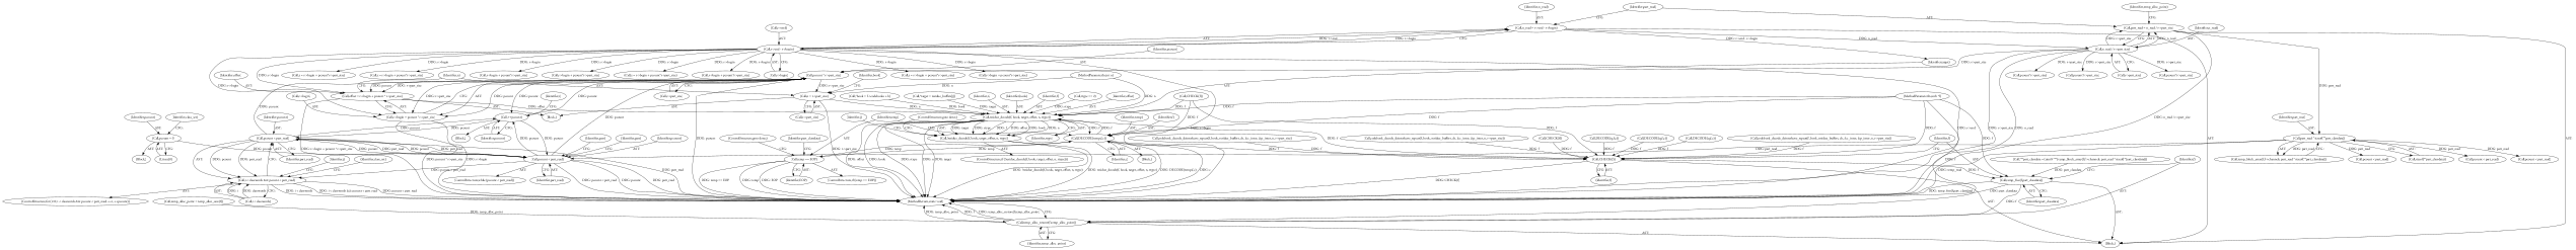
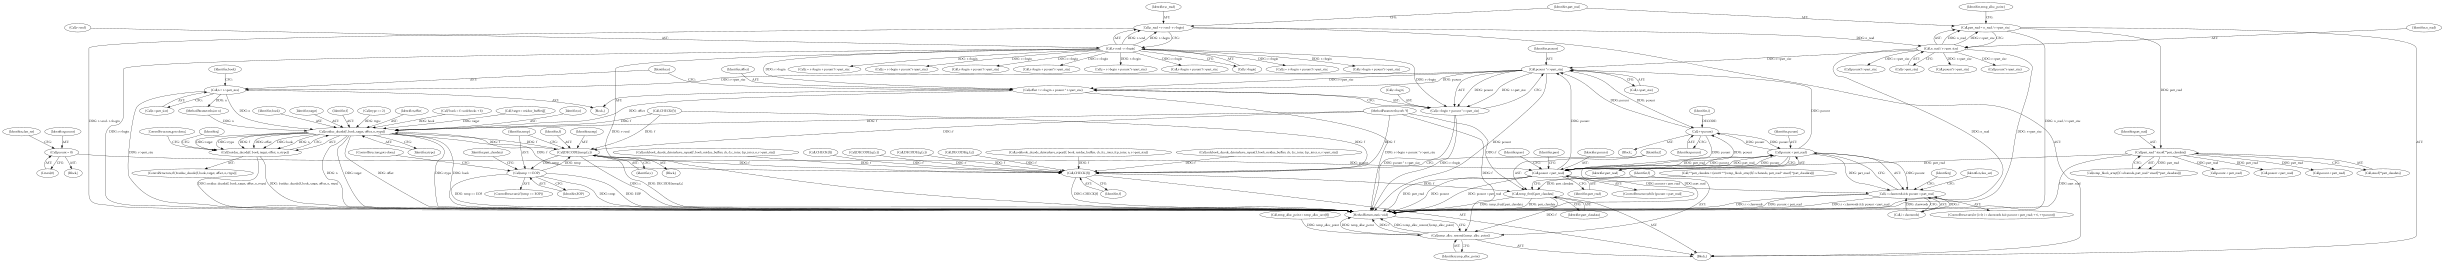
  digraph {
    fontname="EB Garamond"
    node [fontname="EB Garamond"]
    edge [fontname="EB Garamond"]
    n1 [label="(Call,pcount * r->part_size)"]
    n2 [label="(Call,++pcount)"]
    n3 [label="(Call,offset = r->begin + pcount * r->part_size)"]
    n4 [label="(Call,r->begin + pcount * r->part_size)"]
    n5 [label="(Call,n = r->part_size)"]
    n6 [label="(Call,r->part_size)"]
    n7 [label="(MethodReturn,static void)"]
    n8 [label="(Call,pcount < part_read)"]
    n9 [label="(Call,pcount < part_read)"]
    n10 [label="(Block,)"]
    n11 [label="(Identifier,pcount)"]
    n12 [label="(Call,residue_decode(f, book, target, offset, n, rtype))"]
    n13 [label="(Block,)"]
    n14 [label="(Call,r->part_size)"]
    n15 [label="(Call,temp_alloc_restore(f,temp_alloc_point))"]
    n16 [label="(Call,i < classwords && pcount < part_read)"]
    n17 [label="(Identifier,part_read)"]
    n18 [label="(ControlStructure,while (pcount < part_read))"]
    n19 [label="(Identifier,part_read)"]
    n20 [label="(Call,i < classwords)"]
    n21 [label="(ControlStructure,for (i=0; i < classwords && pcount < part_read; ++i, ++pcount))"]
    n22 [label="(Call,pcount = 0)"]
    n23 [label="(Literal,0)"]
    n24 [label="(Block,)"]
    n25 [label="(Call,part_read * sizeof(**part_classdata))"]
    n26 [label="(Call,temp_block_array(f,f->channels, part_read * sizeof(**part_classdata)))"]
    n27 [label="(Call,pcount < part_read)"]
    n28 [label="(Call,sizeof(**part_classdata))"]
    n29 [label="(Call,pcount < part_read)"]
    n30 [label="(Call,pcount < part_read)"]
    n31 [label="(Call,part_read = n_read / r->part_size)"]
    n32 [label="(Call,n_read / r->part_size)"]
    n33 [label="(Block,)"]
    n34 [label="(Call,pcount*r->part_size)"]
    n35 [label="(Call,pcount*r->part_size)"]
    n36 [label="(Call,r->part_size)"]
    n37 [label="(Call,pcount*r->part_size)"]
    n38 [label="(Call,n_read = r->end - r->begin)"]
    n39 [label="(Call,r->end - r->begin)"]
    n40 [label="(Call,z = r->begin + pcount*r->part_size)"]
    n41 [label="(Call,z = r->begin + pcount*r->part_size)"]
    n42 [label="(Call,r->begin + pcount*r->part_size)"]
    n43 [label="(Call,r->begin + pcount*r->part_size)"]
    n44 [label="(Call,z = r->begin + pcount*r->part_size)"]
    n45 [label="(Call,r->begin + pcount*r->part_size)"]
    n46 [label="(Call,r->begin)"]
    n47 [label="(Call,z = r->begin + pcount*r->part_size)"]
    n48 [label="(Call,r->begin + pcount*r->part_size)"]
    n49 [label="(Call,DECODE(temp,f,c))"]
    n50 [label="(Call,CHECK(f))"]
    n51 [label="(Call,!residue_decode(f, book, target, offset, n, rtype))"]
    n52 [label="(Identifier,rtype)"]
    n53 [label="(Call,temp == EOP)"]
    n54 [label="(Identifier,c)"]
    n55 [label="(Block,)"]
    n56 [label="(Call,temp_free(f,part_classdata))"]
    n57 [label="(Identifier,f)"]
    n58 [label="(ControlStructure,if (!residue_decode(f, book, target, offset, n, rtype)))"]
    n59 [label="(ControlStructure,if (temp == EOP))"]
    n60 [label="(Identifier,EOP)"]
    n61 [label="(Identifier,part_classdata)"]
    n62 [label="(Identifier,temp_alloc_point)"]
    n63 [label="(Identifier,j)"]
    n64 [label="(Identifier,class_set)"]
    n65 [label="(Identifier,part_read)"]
    n66 [label="(Call,CHECK(f))"]
    n67 [label="(Identifier,pcount)"]
    n68 [label="(Call,r->end)"]
    n69 [label="(Identifier,pcount)"]
    n70 [label="(Identifier,n)"]
    n71 [label="(Identifier,book)"]
    n72 [label="(Identifier,n_read)"]
    n73 [label="(Call,codebook_decode_deinterleave_repeat(f, book, residue_buffers, ch, &c_inter, &p_inter, n, r->part_size))"]
    n74 [label="(Identifier,pass)"]
    n75 [label="(Identifier,j)"]
    n76 [label="(ControlStructure,goto done;)"]
    n77 [label="(Identifier,book)"]
    n78 [label="(MethodParameterIn,int n)"]
    n79 [label="(MethodParameterIn,vorb *f)"]
    n80 [label="(Call,r->begin)"]
    n81 [label="(Identifier,pcount)"]
    n82 [label="(Identifier,target)"]
    n83 [label="(Identifier,f)"]
    n84 [label="(Identifier,offset)"]
    n85 [label="(Identifier,i)"]
    n86 [label="(Call,rtype == 2)"]
    n87 [label="(Call,CHECK(f))"]
    n88 [label="(Call,DECODE(q,f,c))"]
    n89 [label="(Call,DECODE(q,f,c))"]
    n90 [label="(Call,DECODE(q,f,c))"]
    n91 [label="(Identifier,offset)"]
    n92 [label="(Call,***part_classdata = (uint8 ***) temp_block_array(f,f->channels, part_read * sizeof(**part_classdata)))"]
    n93 [label="(Identifier,pcount)"]
    n94 [label="(Identifier,class_set)"]
    n95 [label="(Identifier,pass)"]
    n96 [label="(Identifier,f)"]
    n97 [label="(Call,*book = f->codebooks + b)"]
    n98 [label="(Identifier,n)"]
    n99 [label="(Call,temp_alloc_point = temp_alloc_save(f))"]
    n100 [label="(Identifier,n_read)"]
    n101 [label="(Call,codebook_decode_deinterleave_repeat(f, book, residue_buffers, ch, &c_inter, &p_inter, n, r->part_size))"]
    n102 [label="(Call,codebook_decode_deinterleave_repeat(f, book, residue_buffers, ch, &c_inter, &p_inter, n, r->part_size))"]
    n103 [label="(Identifier,temp_alloc_point)"]
    n104 [label="(Identifier,temp)"]
    n105 [label="(ControlStructure,goto done;)"]
    n106 [label="(Identifier,temp)"]
    n107 [label="(Identifier,part_read)"]
    n108 [label="(Identifier,part_classdata)"]
    n109 [label="(Identifier,f)"]
    n110 [label="(Identifier,f)"]
    n111 [label="(Call,*target = residue_buffers[j])"]
    n1 -> n2 [label="DDG: pcount"]
    n1 -> n3 [label="DDG: pcount"]
    n1 -> n3 [label="DDG: r->part_size"]
    n1 -> n4 [label="AST: "]
    n1 -> n4 [label="DDG: pcount"]
    n1 -> n4 [label="DDG: r->part_size"]
    n1 -> n5 [label="DDG: r->part_size"]
    n1 -> n6 [label="CFG: "]
    n1 -> n7 [label="DDG: pcount"]
    n2 -> n1 [label="DDG: pcount"]
    n2 -> n8 [label="DDG: pcount"]
    n2 -> n9 [label="DDG: pcount"]
    n2 -> n10 [label="AST: "]
    n2 -> n11 [label="CFG: "]
    n3 -> n4 [label="CFG: "]
    n3 -> n7 [label="DDG: r->begin + pcount * r->part_size"]
    n3 -> n12 [label="DDG: offset"]
    n3 -> n13 [label="AST: "]
    n4 -> n1 [label="CFG: "]
    n4 -> n3 [label="AST: "]
    n4 -> n7 [label="DDG: r->begin"]
    n4 -> n7 [label="DDG: pcount * r->part_size"]
    n5 -> n7 [label="DDG: r->part_size"]
    n5 -> n12 [label="DDG: n"]
    n5 -> n13 [label="AST: "]
    n5 -> n14 [label="CFG: "]
    n6 -> n1 [label="AST: "]
    n7 -> n15 [label="CFG: "]
    n8 -> n1 [label="DDG: pcount"]
    n8 -> n2 [label="DDG: pcount"]
    n8 -> n7 [label="DDG: part_read"]
    n8 -> n9 [label="DDG: pcount"]
    n8 -> n9 [label="DDG: part_read"]
    n8 -> n16 [label="AST: "]
    n8 -> n16 [label="DDG: pcount"]
    n8 -> n16 [label="DDG: part_read"]
    n8 -> n17 [label="CFG: "]
    n9 -> n1 [label="DDG: pcount"]
    n9 -> n2 [label="DDG: pcount"]
    n9 -> n7 [label="DDG: pcount < part_read"]
    n9 -> n7 [label="DDG: part_read"]
    n9 -> n7 [label="DDG: pcount"]
    n9 -> n8 [label="DDG: pcount"]
    n9 -> n8 [label="DDG: part_read"]
    n9 -> n16 [label="DDG: pcount < part_read"]
    n9 -> n18 [label="AST: "]
    n9 -> n19 [label="CFG: "]
    n11 -> n2 [label="AST: "]
    n12 -> n7 [label="DDG: n"]
    n12 -> n7 [label="DDG: target"]
    n12 -> n7 [label="DDG: offset"]
    n12 -> n7 [label="DDG: rtype"]
    n12 -> n7 [label="DDG: book"]
    n12 -> n49 [label="DDG: f"]
    n12 -> n50 [label="DDG: f"]
    n12 -> n51 [label="AST: "]
    n12 -> n51 [label="DDG: target"]
    n12 -> n51 [label="DDG: rtype"]
    n12 -> n51 [label="DDG: f"]
    n12 -> n51 [label="DDG: offset"]
    n12 -> n51 [label="DDG: book"]
    n12 -> n51 [label="DDG: n"]
    n12 -> n52 [label="CFG: "]
    n14 -> n5 [label="AST: "]
    n15 -> n7 [label="DDG: temp_alloc_point"]
    n15 -> n7 [label="DDG: f"]
    n15 -> n7 [label="DDG: temp_alloc_restore(f,temp_alloc_point)"]
    n15 -> n33 [label="AST: "]
    n15 -> n62 [label="CFG: "]
    n16 -> n7 [label="DDG: i < classwords && pcount < part_read"]
    n16 -> n7 [label="DDG: i < classwords"]
    n16 -> n7 [label="DDG: pcount < part_read"]
    n16 -> n8 [label="CFG: "]
    n16 -> n20 [label="CFG: "]
    n16 -> n21 [label="AST: "]
    n17 -> n8 [label="AST: "]
    n19 -> n9 [label="AST: "]
    n20 -> n16 [label="AST: "]
    n20 -> n16 [label="DDG: i"]
    n20 -> n16 [label="DDG: classwords"]
    n22 -> n9 [label="DDG: pcount"]
    n22 -> n23 [label="CFG: "]
    n22 -> n24 [label="AST: "]
    n23 -> n22 [label="AST: "]
-   n25 -> n7 [label="DDG: temp_read"]
+   n25 -> n7 [label="DDG: part_read"]
    n25 -> n9 [label="DDG: part_read"]
    n25 -> n26 [label="AST: "]
    n25 -> n26 [label="DDG: part_read"]
    n25 -> n27 [label="DDG: part_read"]
    n25 -> n28 [label="CFG: "]
    n25 -> n29 [label="DDG: part_read"]
    n25 -> n30 [label="DDG: part_read"]
    n26 -> n25 [label="CFG: "]
    n28 -> n25 [label="AST: "]
    n31 -> n7 [label="DDG: n_read / r->part_size"]
    n31 -> n25 [label="DDG: part_read"]
    n31 -> n32 [label="CFG: "]
    n31 -> n33 [label="AST: "]
    n32 -> n1 [label="DDG: r->part_size"]
    n32 -> n7 [label="DDG: n_read"]
    n32 -> n7 [label="DDG: r->part_size"]
    n32 -> n31 [label="AST: "]
    n32 -> n31 [label="DDG: n_read"]
    n32 -> n31 [label="DDG: r->part_size"]
    n32 -> n34 [label="DDG: r->part_size"]
    n32 -> n35 [label="DDG: r->part_size"]
    n32 -> n36 [label="CFG: "]
    n32 -> n37 [label="DDG: r->part_size"]
    n36 -> n32 [label="AST: "]
-   n38 -> n82 [label="DDG: r->end - r->begin"]
+   n38 -> n7 [label="DDG: r->end - r->begin"]
    n38 -> n32 [label="DDG: n_read"]
    n38 -> n33 [label="AST: "]
    n38 -> n39 [label="CFG: "]
    n39 -> n3 [label="DDG: r->begin"]
    n39 -> n4 [label="DDG: r->begin"]
    n39 -> n7 [label="DDG: r->begin"]
    n39 -> n7 [label="DDG: r->end"]
    n39 -> n38 [label="AST: "]
    n39 -> n38 [label="DDG: r->end"]
    n39 -> n38 [label="DDG: r->begin"]
    n39 -> n40 [label="DDG: r->begin"]
    n39 -> n41 [label="DDG: r->begin"]
    n39 -> n42 [label="DDG: r->begin"]
    n39 -> n43 [label="DDG: r->begin"]
    n39 -> n44 [label="DDG: r->begin"]
    n39 -> n45 [label="DDG: r->begin"]
    n39 -> n46 [label="CFG: "]
    n39 -> n47 [label="DDG: r->begin"]
    n39 -> n48 [label="DDG: r->begin"]
    n46 -> n39 [label="AST: "]
    n49 -> n7 [label="DDG: DECODE(temp,f,c)"]
    n49 -> n7 [label="DDG: c"]
    n49 -> n12 [label="DDG: f"]
    n49 -> n50 [label="DDG: f"]
    n49 -> n53 [label="DDG: temp"]
    n49 -> n54 [label="CFG: "]
    n49 -> n55 [label="AST: "]
    n50 -> n7 [label="DDG: CHECK(f)"]
    n50 -> n33 [label="AST: "]
    n50 -> n56 [label="DDG: f"]
    n50 -> n57 [label="CFG: "]
    n51 -> n7 [label="DDG: !residue_decode(f, book, target, offset, n, rtype)"]
    n51 -> n7 [label="DDG: residue_decode(f, book, target, offset, n, rtype)"]
+   n51 -> n12 [label="CFG: "]
    n51 -> n58 [label="AST: "]
    n52 -> n12 [label="AST: "]
    n53 -> n7 [label="DDG: EOP"]
    n53 -> n7 [label="DDG: temp == EOP"]
    n53 -> n7 [label="DDG: temp"]
    n53 -> n49 [label="DDG: temp"]
    n53 -> n59 [label="AST: "]
    n53 -> n60 [label="CFG: "]
    n54 -> n49 [label="AST: "]
    n56 -> n7 [label="DDG: part_classdata"]
    n56 -> n7 [label="DDG: temp_free(f,part_classdata)"]
    n56 -> n15 [label="DDG: f"]
    n56 -> n33 [label="AST: "]
    n56 -> n61 [label="CFG: "]
    n57 -> n50 [label="AST: "]
    n60 -> n53 [label="AST: "]
    n61 -> n56 [label="AST: "]
    n62 -> n15 [label="AST: "]
    n63 -> n16 [label="CFG: "]
    n64 -> n22 [label="CFG: "]
    n65 -> n25 [label="AST: "]
    n66 -> n12 [label="DDG: f"]
    n66 -> n49 [label="DDG: f"]
    n66 -> n50 [label="DDG: f"]
    n67 -> n1 [label="AST: "]
    n68 -> n39 [label="AST: "]
    n69 -> n9 [label="AST: "]
    n70 -> n12 [label="AST: "]
    n71 -> n12 [label="AST: "]
    n72 -> n32 [label="AST: "]
    n73 -> n50 [label="DDG: f"]
    n74 -> n9 [label="CFG: "]
    n75 -> n51 [label="CFG: "]
    n76 -> n53 [label="CFG: "]
    n77 -> n5 [label="CFG: "]
-   n78 -> n5 [label="DDG: n"]
+   n5 -> n78 [label="DDG: n"]
    n78 -> n12 [label="DDG: n"]
    n79 -> n12 [label="DDG: f"]
    n79 -> n15 [label="DDG: f"]
    n79 -> n49 [label="DDG: f"]
    n79 -> n50 [label="DDG: f"]
    n79 -> n56 [label="DDG: f"]
    n80 -> n4 [label="AST: "]
    n81 -> n22 [label="AST: "]
    n82 -> n12 [label="AST: "]
    n83 -> n12 [label="AST: "]
    n84 -> n3 [label="AST: "]
-   n85 -> n2 [label="CFG: "]
+   n85 -> n2 [label="DECODE: "]
    n86 -> n12 [label="DDG: rtype"]
    n87 -> n50 [label="DDG: f"]
    n88 -> n50 [label="DDG: f"]
    n89 -> n50 [label="DDG: f"]
    n90 -> n50 [label="DDG: f"]
    n91 -> n12 [label="AST: "]
    n92 -> n56 [label="DDG: part_classdata"]
    n93 -> n8 [label="AST: "]
    n94 -> n16 [label="CFG: "]
    n95 -> n9 [label="CFG: "]
    n96 -> n50 [label="CFG: "]
    n96 -> n56 [label="AST: "]
    n97 -> n12 [label="DDG: book"]
    n98 -> n3 [label="CFG: "]
    n98 -> n5 [label="AST: "]
    n99 -> n15 [label="DDG: temp_alloc_point"]
    n100 -> n38 [label="AST: "]
    n101 -> n50 [label="DDG: f"]
    n102 -> n50 [label="DDG: f"]
    n103 -> n31 [label="CFG: "]
    n104 -> n49 [label="CFG: "]
    n104 -> n53 [label="AST: "]
    n105 -> n51 [label="CFG: "]
    n106 -> n49 [label="AST: "]
    n107 -> n31 [label="AST: "]
    n107 -> n38 [label="CFG: "]
    n108 -> n53 [label="CFG: "]
    n109 -> n49 [label="AST: "]
    n110 -> n15 [label="AST: "]
    n110 -> n56 [label="CFG: "]
    n111 -> n12 [label="DDG: target"]
  }
